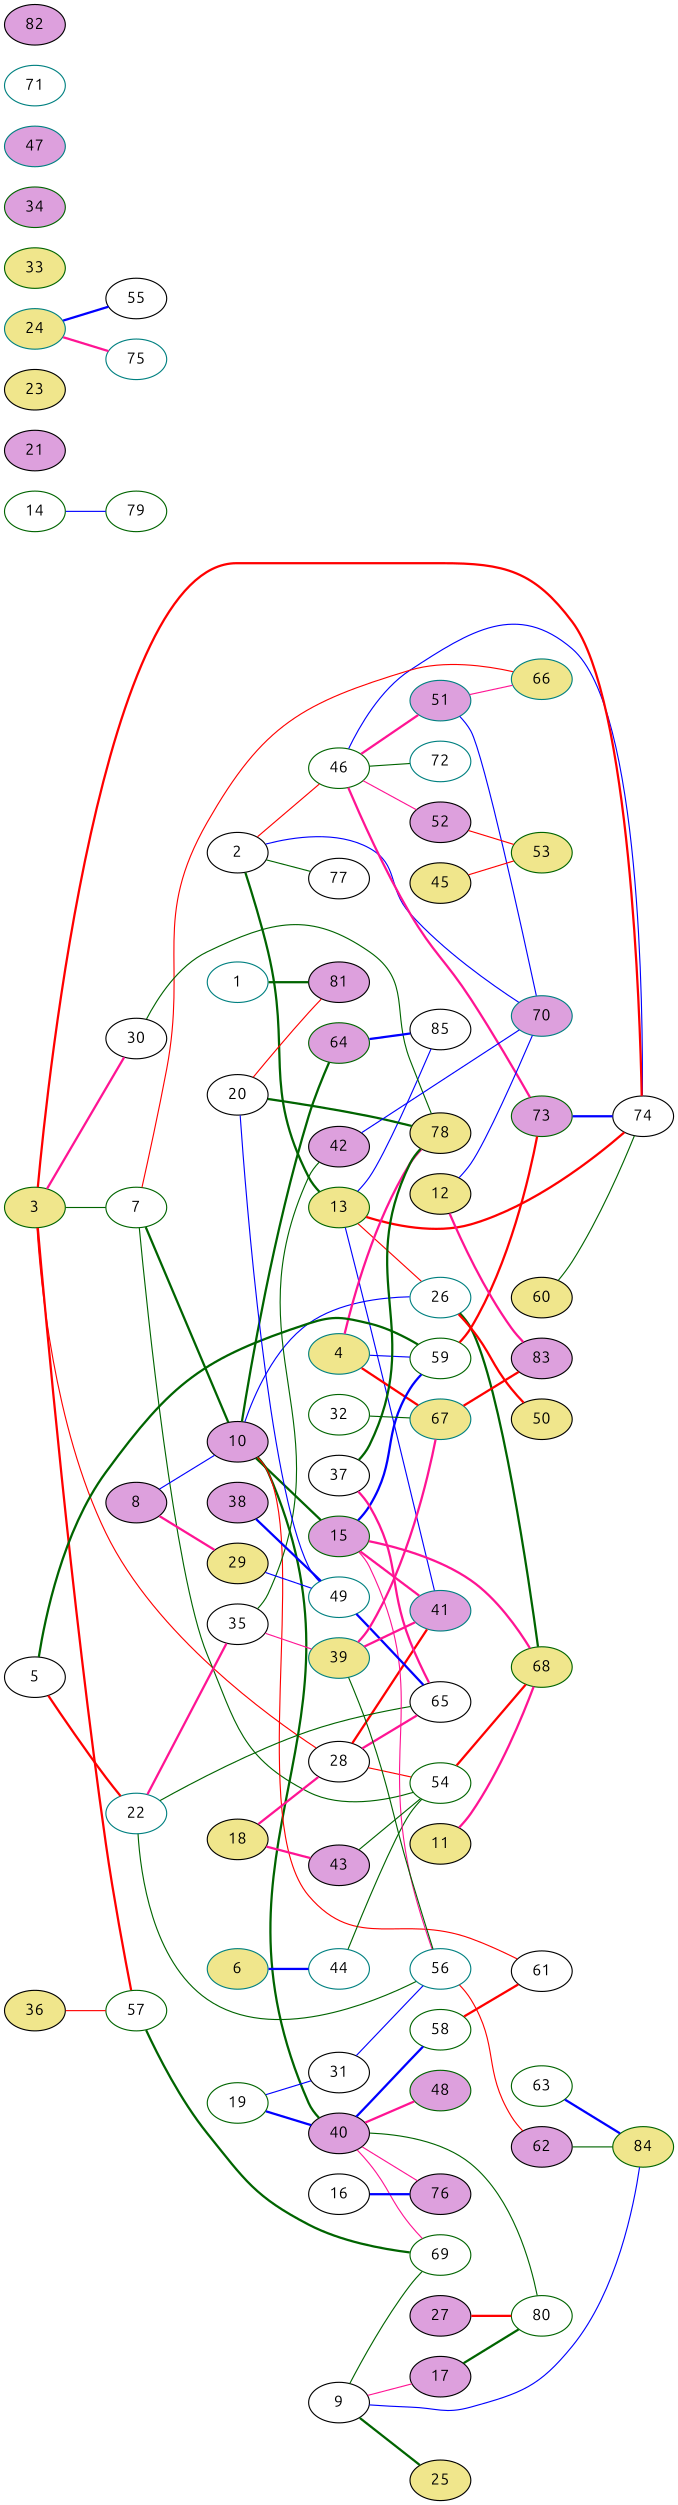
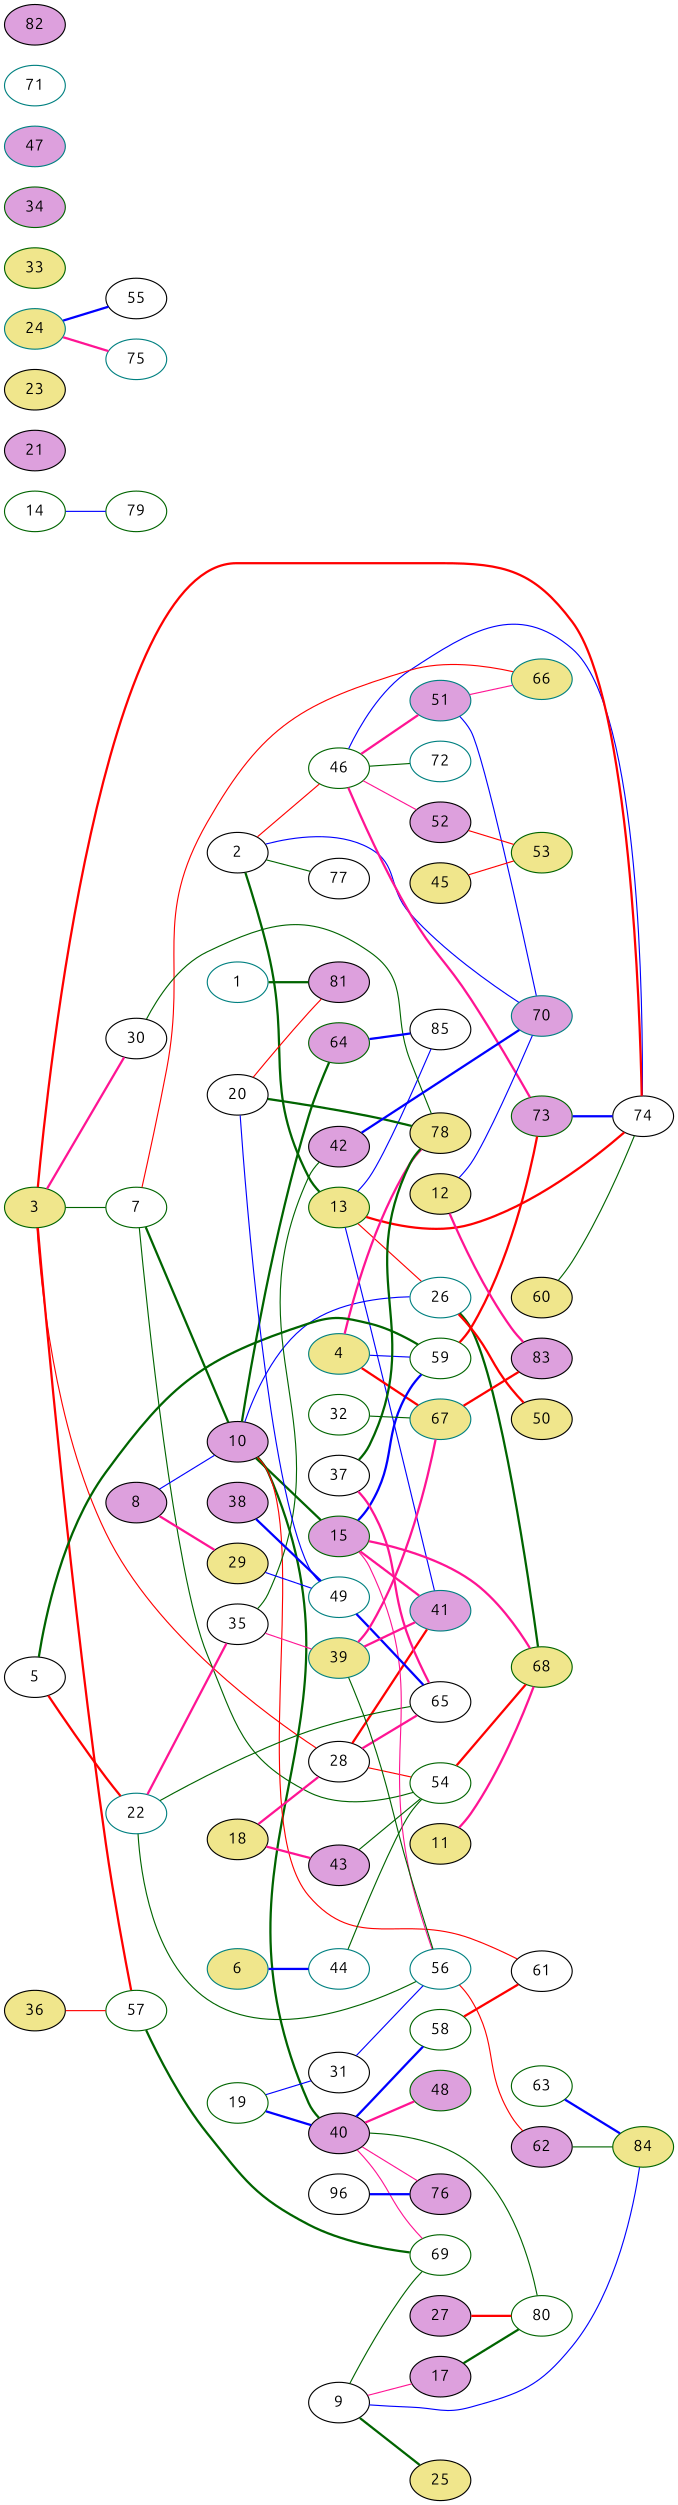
  graph {
    fontname=Ubuntu
    rankdir=LR
    node [color=black fillcolor=white fontname=Ubuntu style=filled]
    edge [color=darkgreen fontname=Ubuntu style=bold]
    1 [color=teal]
    81 [fillcolor=plum]
    13 [color=darkgreen fillcolor=khaki]
    2
    46 [color=darkgreen]
    70 [color=teal fillcolor=plum]
    77
    74
    26 [color=teal]
    41 [color=teal fillcolor=plum]
    85
    51 [color=teal fillcolor=plum]
    52 [fillcolor=plum]
    72 [color=teal]
    73 [color=darkgreen fillcolor=plum]
    3 [color=darkgreen fillcolor=khaki]
    7 [color=darkgreen]
    28
    30
    57 [color=darkgreen]
    10 [fillcolor=plum]
    54 [color=darkgreen]
    66 [color=teal fillcolor=khaki]
    65
    78 [fillcolor=khaki]
    69 [color=darkgreen]
    4 [color=teal fillcolor=khaki]
    59 [color=darkgreen]
    67 [color=teal fillcolor=khaki]
    83 [fillcolor=plum]
    5
    22 [color=teal]
    35
    56 [color=teal]
    6 [color=teal fillcolor=khaki]
    44 [color=teal]
    15 [color=darkgreen fillcolor=plum]
    40 [fillcolor=plum]
    61
    64 [color=darkgreen fillcolor=plum]
    68 [color=darkgreen fillcolor=khaki]
    8 [fillcolor=plum]
    29 [fillcolor=khaki]
    49 [color=teal]
    17 [fillcolor=plum]
    9
    25 [fillcolor=khaki]
    84 [color=darkgreen fillcolor=khaki]
    80 [color=darkgreen]
    50 [fillcolor=khaki]
    76 [fillcolor=plum]
    48 [color=darkgreen fillcolor=plum]
    58 [color=darkgreen]
    11 [fillcolor=khaki]
    12 [fillcolor=khaki]
    14 [color=darkgreen]
    79 [color=darkgreen]
    18 [fillcolor=khaki]
    43 [fillcolor=plum]
-   16
+   16 [label=96]
    19 [color=darkgreen]
    31
    20
    21 [fillcolor=plum]
    39 [color=teal fillcolor=khaki]
    42 [fillcolor=plum]
    62 [fillcolor=plum]
    23 [fillcolor=khaki]
    24 [color=teal fillcolor=khaki]
    55
    75 [color=teal]
    27 [fillcolor=plum]
    32 [color=darkgreen]
    33 [color=darkgreen fillcolor=khaki]
    34 [color=darkgreen fillcolor=plum]
    36 [fillcolor=khaki]
    37
    38 [fillcolor=plum]
    45 [fillcolor=khaki]
    53 [color=darkgreen fillcolor=khaki]
    47 [color=teal fillcolor=plum]
    60 [fillcolor=khaki]
    63 [color=darkgreen]
    71 [color=teal]
    82 [fillcolor=plum]
    1 -- 81
    13 -- 74 [color=red]
    13 -- 26 [color=red style=solid]
    13 -- 41 [color=blue style=solid]
    13 -- 85 [color=blue style=solid]
    2 -- 13
    2 -- 46 [color=red style=solid]
    2 -- 70 [color=blue style=solid]
    2 -- 77 [style=solid]
    46 -- 74 [color=blue style=solid]
    46 -- 51 [color=deeppink]
    46 -- 52 [color=deeppink style=solid]
    46 -- 72 [style=solid]
    46 -- 73 [color=deeppink]
    26 -- 68
    26 -- 50 [color=red]
    51 -- 70 [color=blue style=solid]
    51 -- 66 [color=deeppink style=solid]
    52 -- 53 [color=red style=solid]
    73 -- 74 [color=blue]
    3 -- 74 [color=red]
    3 -- 7 [style=solid]
    3 -- 28 [color=red style=solid]
    3 -- 30 [color=deeppink]
    3 -- 57 [color=red]
    7 -- 10
    7 -- 54 [style=solid]
    7 -- 66 [color=red style=solid]
    28 -- 41 [color=red]
    28 -- 54 [color=red style=solid]
    28 -- 65 [color=deeppink]
    30 -- 78 [style=solid]
    57 -- 69
    10 -- 26 [color=blue style=solid]
    10 -- 15
    10 -- 40
    10 -- 61 [color=red style=solid]
    10 -- 64
    54 -- 68 [color=red]
    4 -- 78 [color=deeppink]
    4 -- 59 [color=blue style=solid]
    4 -- 67 [color=red]
    59 -- 73 [color=red]
    67 -- 83 [color=red]
    5 -- 59
    5 -- 22 [color=red]
    22 -- 65 [style=solid]
    22 -- 35 [color=deeppink]
    22 -- 56 [style=solid]
    35 -- 39 [color=deeppink style=solid]
    35 -- 42 [style=solid]
    56 -- 62 [color=red style=solid]
    6 -- 44 [color=blue]
    44 -- 54 [style=solid]
    15 -- 41 [color=deeppink]
    15 -- 59 [color=blue]
    15 -- 56 [color=deeppink style=solid]
    15 -- 68 [color=deeppink]
    40 -- 69 [color=deeppink style=solid]
    40 -- 80 [style=solid]
    40 -- 76 [color=deeppink style=solid]
    40 -- 48 [color=deeppink]
    40 -- 58 [color=blue]
    64 -- 85 [color=blue]
    8 -- 10 [color=blue style=solid]
    8 -- 29 [color=deeppink]
    29 -- 49 [color=blue style=solid]
    49 -- 65 [color=blue]
    17 -- 80
    9 -- 69 [style=solid]
    9 -- 17 [color=deeppink style=solid]
    9 -- 25
    9 -- 84 [color=blue style=solid]
    58 -- 61 [color=red]
    11 -- 68 [color=deeppink]
    12 -- 70 [color=blue style=solid]
    12 -- 83 [color=deeppink]
    14 -- 79 [color=blue style=solid]
    18 -- 28 [color=deeppink]
    18 -- 43 [color=deeppink]
    43 -- 54 [style=solid]
    16 -- 76 [color=blue]
    19 -- 40 [color=blue]
    19 -- 31 [color=blue style=solid]
    31 -- 56 [color=blue style=solid]
    20 -- 81 [color=red style=solid]
    20 -- 78
    20 -- 49 [color=blue style=solid]
    39 -- 41 [color=deeppink]
    39 -- 67 [color=deeppink]
    39 -- 56 [style=solid]
-   42 -- 70 [color=blue style=solid]
+   42 -- 70 [color=blue]
    62 -- 84 [style=solid]
    24 -- 55 [color=blue]
    24 -- 75 [color=deeppink]
    27 -- 80 [color=red]
    32 -- 67 [style=solid]
    36 -- 57 [color=red style=solid]
    37 -- 65 [color=deeppink]
    37 -- 78
    38 -- 49 [color=blue]
    45 -- 53 [color=red style=solid]
    60 -- 74 [style=solid]
    63 -- 84 [color=blue]
  }
